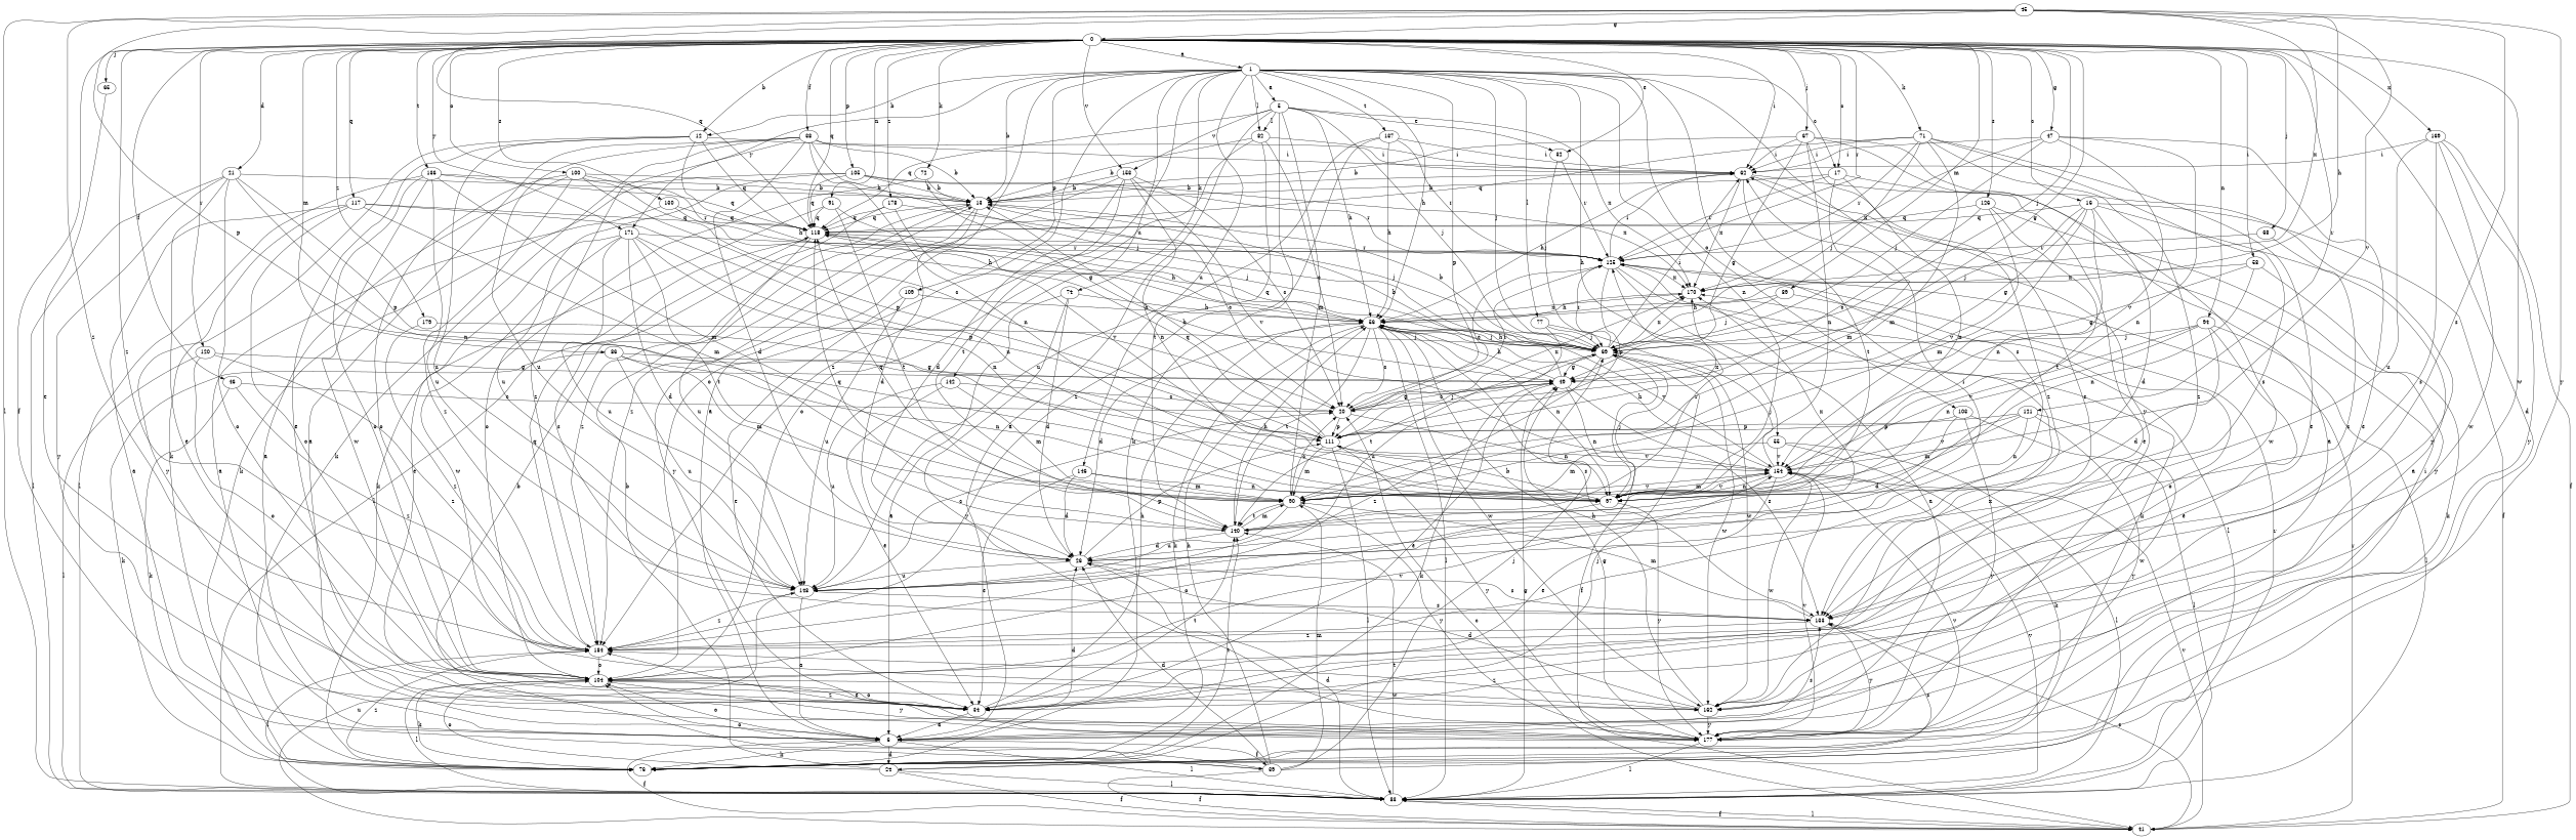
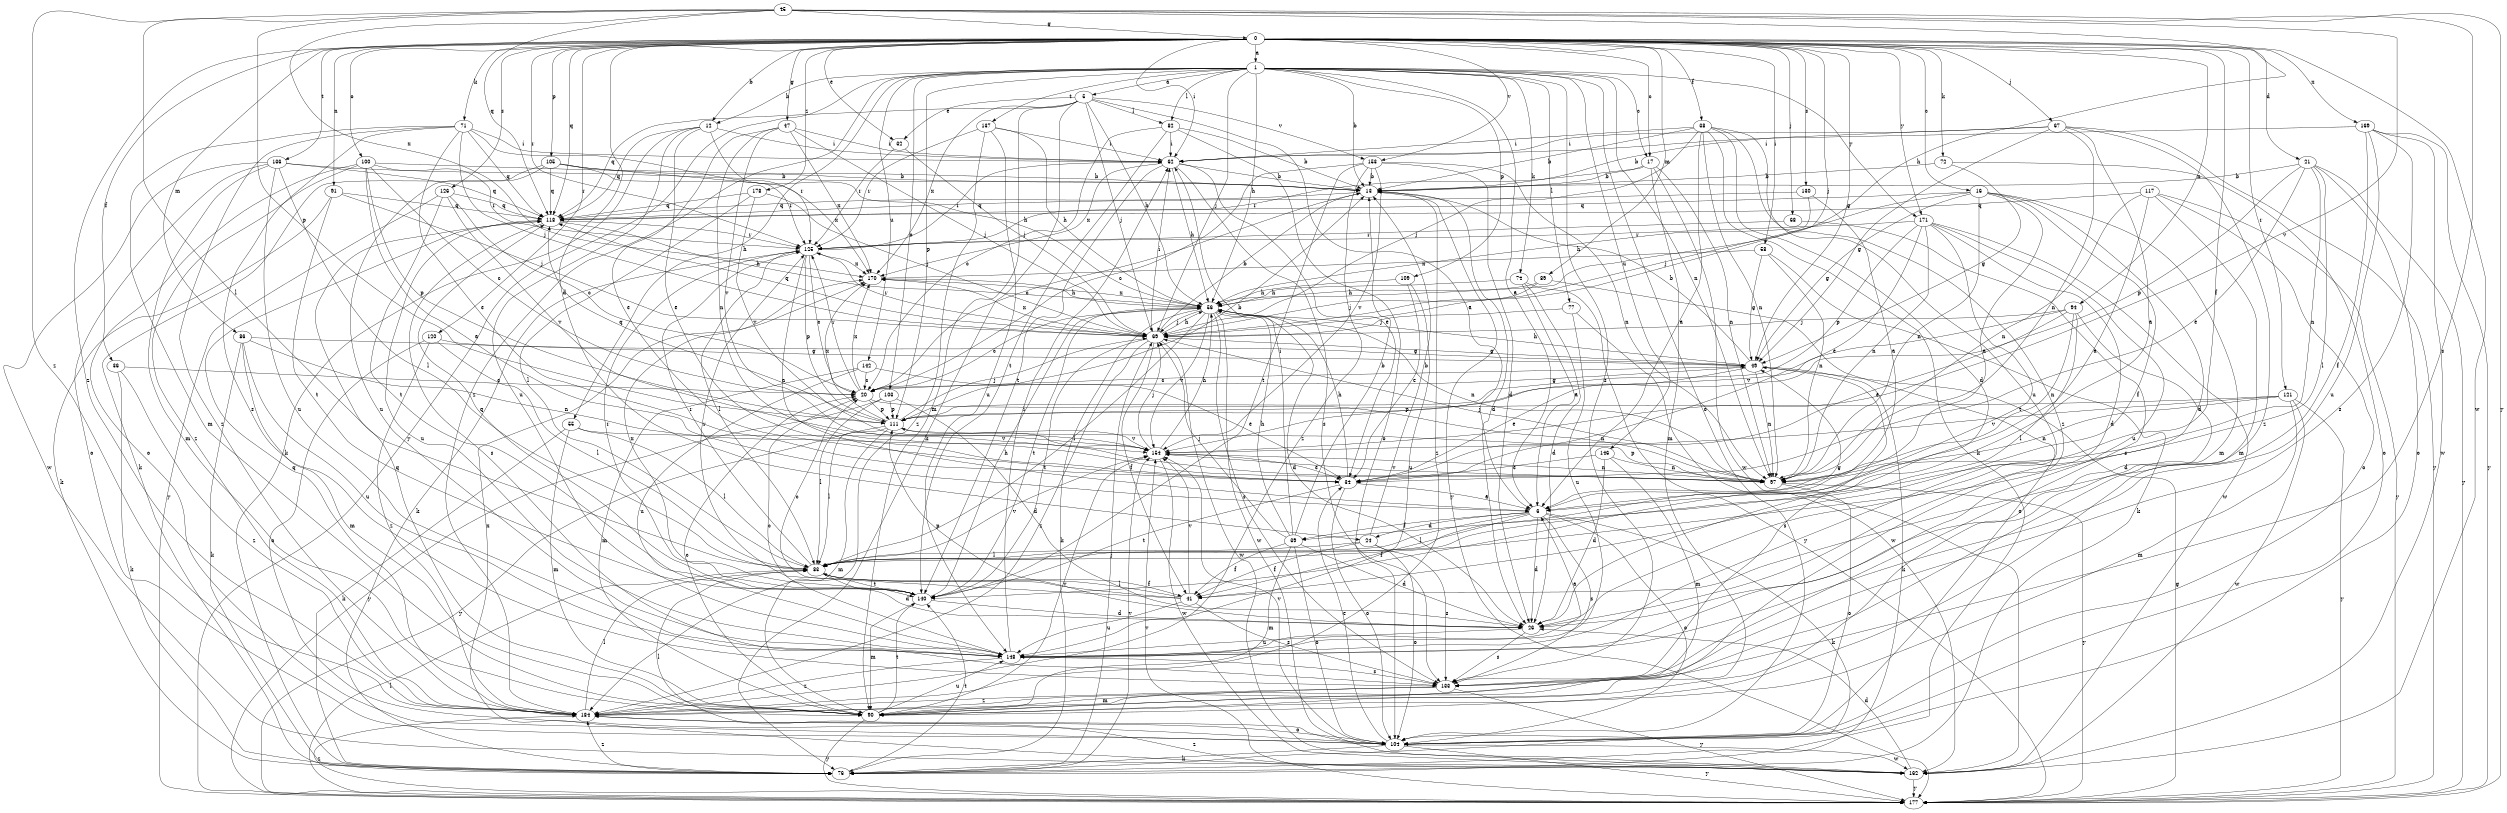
  strict digraph {
    0
    1
    12
    16
    17
    21
    24
    32
-   36 [label=46]
+   36
    38
    39
    47
    49
    58
    62
-   65
    67
    68
    69
    71
    72
    86
    89
    91
    94
    100
    105
    117
    118
    120
    121
    125
    126
    130
    136
    153
    162
    169
    171
    178
-   179
    184
    5
    6
    13
    55
    56
    74
    77
    82
    97
    103
    104
    109
    111
    133
    137
    142
    146
    177
    76
    34
    148
    90
    26
    41
    83
    20
    45
    170
    154
    140
    0 -> 1 [label=a]
    0 -> 12 [label=b]
    0 -> 16 [label=c]
    0 -> 17 [label=c]
    0 -> 21 [label=d]
    0 -> 24 [label=d]
    0 -> 32 [label=e]
    0 -> 36 [label=f]
    0 -> 38 [label=f]
    0 -> 39 [label=f]
    0 -> 47 [label=g]
    0 -> 49 [label=g]
    0 -> 58 [label=i]
    0 -> 62 [label=i]
-   0 -> 65 [label=j]
    0 -> 67 [label=j]
    0 -> 68 [label=j]
    0 -> 69 [label=j]
    0 -> 71 [label=k]
    0 -> 72 [label=k]
    0 -> 86 [label=m]
    0 -> 89 [label=m]
    0 -> 91 [label=n]
    0 -> 94 [label=n]
    0 -> 100 [label=o]
    0 -> 105 [label=p]
-   0 -> 117 [label=q]
    0 -> 118 [label=q]
    0 -> 120 [label=r]
    0 -> 121 [label=r]
    0 -> 125 [label=r]
    0 -> 126 [label=s]
    0 -> 130 [label=s]
    0 -> 136 [label=t]
    0 -> 153 [label=v]
    0 -> 162 [label=w]
    0 -> 169 [label=x]
    0 -> 171 [label=y]
    0 -> 178 [label=z]
-   0 -> 179 [label=z]
    0 -> 184 [label=z]
    1 -> 12 [label=b]
    1 -> 17 [label=c]
    1 -> 69 [label=j]
    1 -> 171 [label=y]
    1 -> 184 [label=z]
    1 -> 5 [label=a]
    1 -> 6 [label=a]
    1 -> 13 [label=b]
    1 -> 55 [label=h]
    1 -> 56 [label=h]
    1 -> 74 [label=k]
    1 -> 77 [label=l]
    1 -> 82 [label=l]
    1 -> 97 [label=n]
    1 -> 103 [label=o]
    1 -> 104 [label=o]
    1 -> 109 [label=p]
    1 -> 111 [label=p]
    1 -> 133 [label=s]
    1 -> 137 [label=t]
    1 -> 142 [label=u]
    1 -> 146 [label=u]
    1 -> 177 [label=y]
    12 -> 62 [label=i]
    12 -> 118 [label=q]
    12 -> 56 [label=h]
    12 -> 76 [label=k]
    12 -> 34 [label=e]
    12 -> 148 [label=u]
    16 -> 49 [label=g]
    16 -> 69 [label=j]
    16 -> 118 [label=q]
    16 -> 6 [label=a]
    16 -> 97 [label=n]
    16 -> 90 [label=m]
    16 -> 26 [label=d]
    16 -> 41 [label=f]
    17 -> 125 [label=r]
    17 -> 162 [label=w]
    17 -> 13 [label=b]
    17 -> 97 [label=n]
    17 -> 90 [label=m]
    21 -> 13 [label=b]
    21 -> 97 [label=n]
    21 -> 104 [label=o]
    21 -> 111 [label=p]
    21 -> 177 [label=y]
    21 -> 34 [label=e]
    21 -> 83 [label=l]
    24 -> 13 [label=b]
    24 -> 104 [label=o]
    24 -> 133 [label=s]
    24 -> 41 [label=f]
    24 -> 83 [label=l]
    32 -> 69 [label=j]
    32 -> 125 [label=r]
    36 -> 184 [label=z]
    36 -> 76 [label=k]
    36 -> 20 [label=c]
    38 -> 62 [label=i]
    38 -> 69 [label=j]
    38 -> 184 [label=z]
    38 -> 6 [label=a]
    38 -> 13 [label=b]
    38 -> 97 [label=n]
    38 -> 76 [label=k]
    38 -> 148 [label=u]
    38 -> 26 [label=d]
    39 -> 62 [label=i]
    39 -> 69 [label=j]
    39 -> 13 [label=b]
    39 -> 56 [label=h]
    39 -> 104 [label=o]
    39 -> 90 [label=m]
    39 -> 26 [label=d]
    39 -> 41 [label=f]
    47 -> 62 [label=i]
    47 -> 69 [label=j]
    47 -> 97 [label=n]
    47 -> 34 [label=e]
    47 -> 170 [label=x]
    47 -> 154 [label=v]
    49 -> 13 [label=b]
    49 -> 56 [label=h]
    49 -> 97 [label=n]
    49 -> 133 [label=s]
    49 -> 76 [label=k]
    49 -> 34 [label=e]
    49 -> 20 [label=c]
    58 -> 49 [label=g]
    58 -> 97 [label=n]
    58 -> 76 [label=k]
    58 -> 170 [label=x]
    62 -> 13 [label=b]
    62 -> 56 [label=h]
    62 -> 133 [label=s]
    62 -> 34 [label=e]
    62 -> 170 [label=x]
    62 -> 140 [label=t]
-   65 -> 34 [label=e]
    67 -> 49 [label=g]
    67 -> 62 [label=i]
    67 -> 184 [label=z]
    67 -> 6 [label=a]
    67 -> 13 [label=b]
    67 -> 97 [label=n]
    67 -> 177 [label=y]
    68 -> 125 [label=r]
    68 -> 133 [label=s]
    69 -> 49 [label=g]
    69 -> 62 [label=i]
    69 -> 118 [label=q]
    69 -> 125 [label=r]
    69 -> 162 [label=w]
    69 -> 184 [label=z]
    69 -> 13 [label=b]
    69 -> 56 [label=h]
    69 -> 41 [label=f]
    69 -> 170 [label=x]
    69 -> 140 [label=t]
    71 -> 62 [label=i]
    71 -> 69 [label=j]
    71 -> 118 [label=q]
    71 -> 125 [label=r]
    71 -> 184 [label=z]
    71 -> 133 [label=s]
    71 -> 34 [label=e]
    71 -> 90 [label=m]
    72 -> 49 [label=g]
    72 -> 13 [label=b]
    72 -> 104 [label=o]
    86 -> 49 [label=g]
    86 -> 97 [label=n]
    86 -> 76 [label=k]
    86 -> 148 [label=u]
    86 -> 90 [label=m]
    89 -> 69 [label=j]
    89 -> 56 [label=h]
    89 -> 104 [label=o]
    91 -> 69 [label=j]
    91 -> 118 [label=q]
    91 -> 76 [label=k]
    91 -> 140 [label=t]
    94 -> 69 [label=j]
    94 -> 97 [label=n]
    94 -> 34 [label=e]
    94 -> 26 [label=d]
    94 -> 83 [label=l]
    94 -> 154 [label=v]
    100 -> 125 [label=r]
    100 -> 184 [label=z]
    100 -> 6 [label=a]
    100 -> 13 [label=b]
    100 -> 104 [label=o]
    100 -> 111 [label=p]
    100 -> 20 [label=c]
    105 -> 118 [label=q]
    105 -> 125 [label=r]
    105 -> 13 [label=b]
    105 -> 76 [label=k]
    105 -> 148 [label=u]
    105 -> 170 [label=x]
    117 -> 118 [label=q]
    117 -> 6 [label=a]
    117 -> 97 [label=n]
    117 -> 104 [label=o]
    117 -> 177 [label=y]
    117 -> 90 [label=m]
    118 -> 125 [label=r]
    118 -> 56 [label=h]
    118 -> 133 [label=s]
    118 -> 148 [label=u]
    120 -> 49 [label=g]
    120 -> 184 [label=z]
    120 -> 104 [label=o]
    120 -> 83 [label=l]
    121 -> 162 [label=w]
    121 -> 97 [label=n]
    121 -> 111 [label=p]
    121 -> 177 [label=y]
    121 -> 90 [label=m]
    121 -> 154 [label=v]
    125 -> 62 [label=i]
    125 -> 6 [label=a]
    125 -> 111 [label=p]
    125 -> 76 [label=k]
    125 -> 83 [label=l]
    125 -> 20 [label=c]
    125 -> 170 [label=x]
    126 -> 118 [label=q]
    126 -> 177 [label=y]
    126 -> 20 [label=c]
    126 -> 154 [label=v]
    126 -> 140 [label=t]
    130 -> 118 [label=q]
    130 -> 6 [label=a]
    130 -> 56 [label=h]
    136 -> 118 [label=q]
    136 -> 162 [label=w]
    136 -> 13 [label=b]
    136 -> 104 [label=o]
    136 -> 148 [label=u]
    136 -> 90 [label=m]
    136 -> 83 [label=l]
    153 -> 184 [label=z]
    153 -> 13 [label=b]
    153 -> 97 [label=n]
    153 -> 26 [label=d]
    153 -> 20 [label=c]
    153 -> 154 [label=v]
    153 -> 140 [label=t]
    162 -> 184 [label=z]
-   162 -> 56 [label=h]
    162 -> 177 [label=y]
    162 -> 26 [label=d]
    162 -> 170 [label=x]
    169 -> 62 [label=i]
    169 -> 162 [label=w]
    169 -> 133 [label=s]
    169 -> 177 [label=y]
    169 -> 148 [label=u]
    169 -> 41 [label=f]
    171 -> 125 [label=r]
    171 -> 162 [label=w]
    171 -> 97 [label=n]
    171 -> 111 [label=p]
    171 -> 34 [label=e]
    171 -> 148 [label=u]
    171 -> 26 [label=d]
    171 -> 140 [label=t]
    178 -> 69 [label=j]
    178 -> 118 [label=q]
    178 -> 83 [label=l]
    178 -> 154 [label=v]
-   179 -> 69 [label=j]
-   179 -> 184 [label=z]
    184 -> 118 [label=q]
    184 -> 104 [label=o]
    184 -> 83 [label=l]
    5 -> 32 [label=e]
    5 -> 69 [label=j]
    5 -> 118 [label=q]
    5 -> 153 [label=v]
    5 -> 6 [label=a]
    5 -> 56 [label=h]
    5 -> 82 [label=l]
    5 -> 76 [label=k]
    5 -> 90 [label=m]
    5 -> 170 [label=x]
    6 -> 24 [label=d]
    6 -> 39 [label=f]
    6 -> 104 [label=o]
    6 -> 133 [label=s]
    6 -> 76 [label=k]
    6 -> 26 [label=d]
    6 -> 41 [label=f]
    6 -> 83 [label=l]
    13 -> 118 [label=q]
    13 -> 184 [label=z]
    13 -> 177 [label=y]
    13 -> 26 [label=d]
    13 -> 20 [label=c]
    55 -> 76 [label=k]
    55 -> 90 [label=m]
    55 -> 83 [label=l]
    55 -> 154 [label=v]
    56 -> 69 [label=j]
    56 -> 162 [label=w]
    56 -> 97 [label=n]
    56 -> 133 [label=s]
    56 -> 76 [label=k]
    56 -> 26 [label=d]
    56 -> 83 [label=l]
    56 -> 20 [label=c]
    56 -> 170 [label=x]
    56 -> 154 [label=v]
    56 -> 140 [label=t]
    74 -> 6 [label=a]
    74 -> 56 [label=h]
    74 -> 177 [label=y]
    74 -> 26 [label=d]
    77 -> 69 [label=j]
    77 -> 162 [label=w]
    77 -> 148 [label=u]
    82 -> 62 [label=i]
    82 -> 13 [label=b]
    82 -> 104 [label=o]
    82 -> 20 [label=c]
    82 -> 140 [label=t]
    97 -> 69 [label=j]
    97 -> 104 [label=o]
-   97 -> 111 [label=b]
+   97 -> 111 [label=p]
    97 -> 177 [label=y]
    97 -> 154 [label=v]
    103 -> 111 [label=p]
    103 -> 177 [label=y]
    103 -> 26 [label=d]
    103 -> 83 [label=l]
    104 -> 162 [label=w]
    104 -> 177 [label=y]
    104 -> 76 [label=k]
    104 -> 34 [label=e]
    104 -> 83 [label=l]
    104 -> 154 [label=v]
    109 -> 56 [label=h]
    109 -> 34 [label=e]
    109 -> 148 [label=u]
    111 -> 69 [label=j]
    111 -> 118 [label=q]
    111 -> 13 [label=b]
    111 -> 177 [label=y]
    111 -> 90 [label=m]
    111 -> 83 [label=l]
    111 -> 170 [label=x]
    111 -> 154 [label=v]
    133 -> 184 [label=z]
    133 -> 177 [label=y]
    133 -> 90 [label=m]
    137 -> 62 [label=i]
    137 -> 125 [label=r]
    137 -> 184 [label=z]
    137 -> 56 [label=h]
    137 -> 148 [label=u]
    142 -> 34 [label=e]
    142 -> 148 [label=u]
    142 -> 90 [label=m]
    142 -> 20 [label=c]
    146 -> 97 [label=n]
    146 -> 34 [label=e]
    146 -> 90 [label=m]
    146 -> 26 [label=d]
    177 -> 49 [label=g]
    177 -> 184 [label=z]
    177 -> 83 [label=l]
    177 -> 154 [label=v]
    76 -> 69 [label=j]
    76 -> 184 [label=z]
    76 -> 154 [label=v]
    76 -> 140 [label=t]
    34 -> 6 [label=a]
    34 -> 56 [label=h]
    34 -> 104 [label=o]
    34 -> 140 [label=t]
    148 -> 62 [label=i]
    148 -> 184 [label=z]
    148 -> 6 [label=a]
    148 -> 133 [label=s]
    148 -> 20 [label=c]
    90 -> 118 [label=q]
    90 -> 177 [label=y]
    90 -> 148 [label=u]
    90 -> 20 [label=c]
    90 -> 154 [label=v]
    90 -> 140 [label=t]
    26 -> 111 [label=p]
    26 -> 133 [label=s]
    26 -> 148 [label=u]
    41 -> 125 [label=r]
    41 -> 133 [label=s]
    41 -> 148 [label=u]
    41 -> 83 [label=l]
    41 -> 20 [label=c]
    41 -> 154 [label=v]
    83 -> 49 [label=g]
    83 -> 125 [label=r]
    83 -> 26 [label=d]
    83 -> 41 [label=f]
    83 -> 154 [label=v]
    83 -> 140 [label=t]
    20 -> 49 [label=g]
    20 -> 125 [label=r]
    20 -> 97 [label=n]
    20 -> 111 [label=p]
    20 -> 170 [label=x]
    45 -> 0 [label=g]
    45 -> 118 [label=q]
    45 -> 184 [label=z]
    45 -> 56 [label=h]
    45 -> 111 [label=p]
    45 -> 133 [label=s]
    45 -> 177 [label=y]
    45 -> 83 [label=l]
    45 -> 170 [label=x]
    45 -> 154 [label=v]
    170 -> 56 [label=h]
    154 -> 69 [label=j]
    154 -> 162 [label=w]
    154 -> 56 [label=h]
    154 -> 97 [label=n]
    154 -> 34 [label=e]
-   154 -> 90 [label=m]
    140 -> 118 [label=q]
    140 -> 125 [label=r]
    140 -> 56 [label=h]
    140 -> 90 [label=m]
    140 -> 26 [label=d]
    140 -> 170 [label=x]
  }
